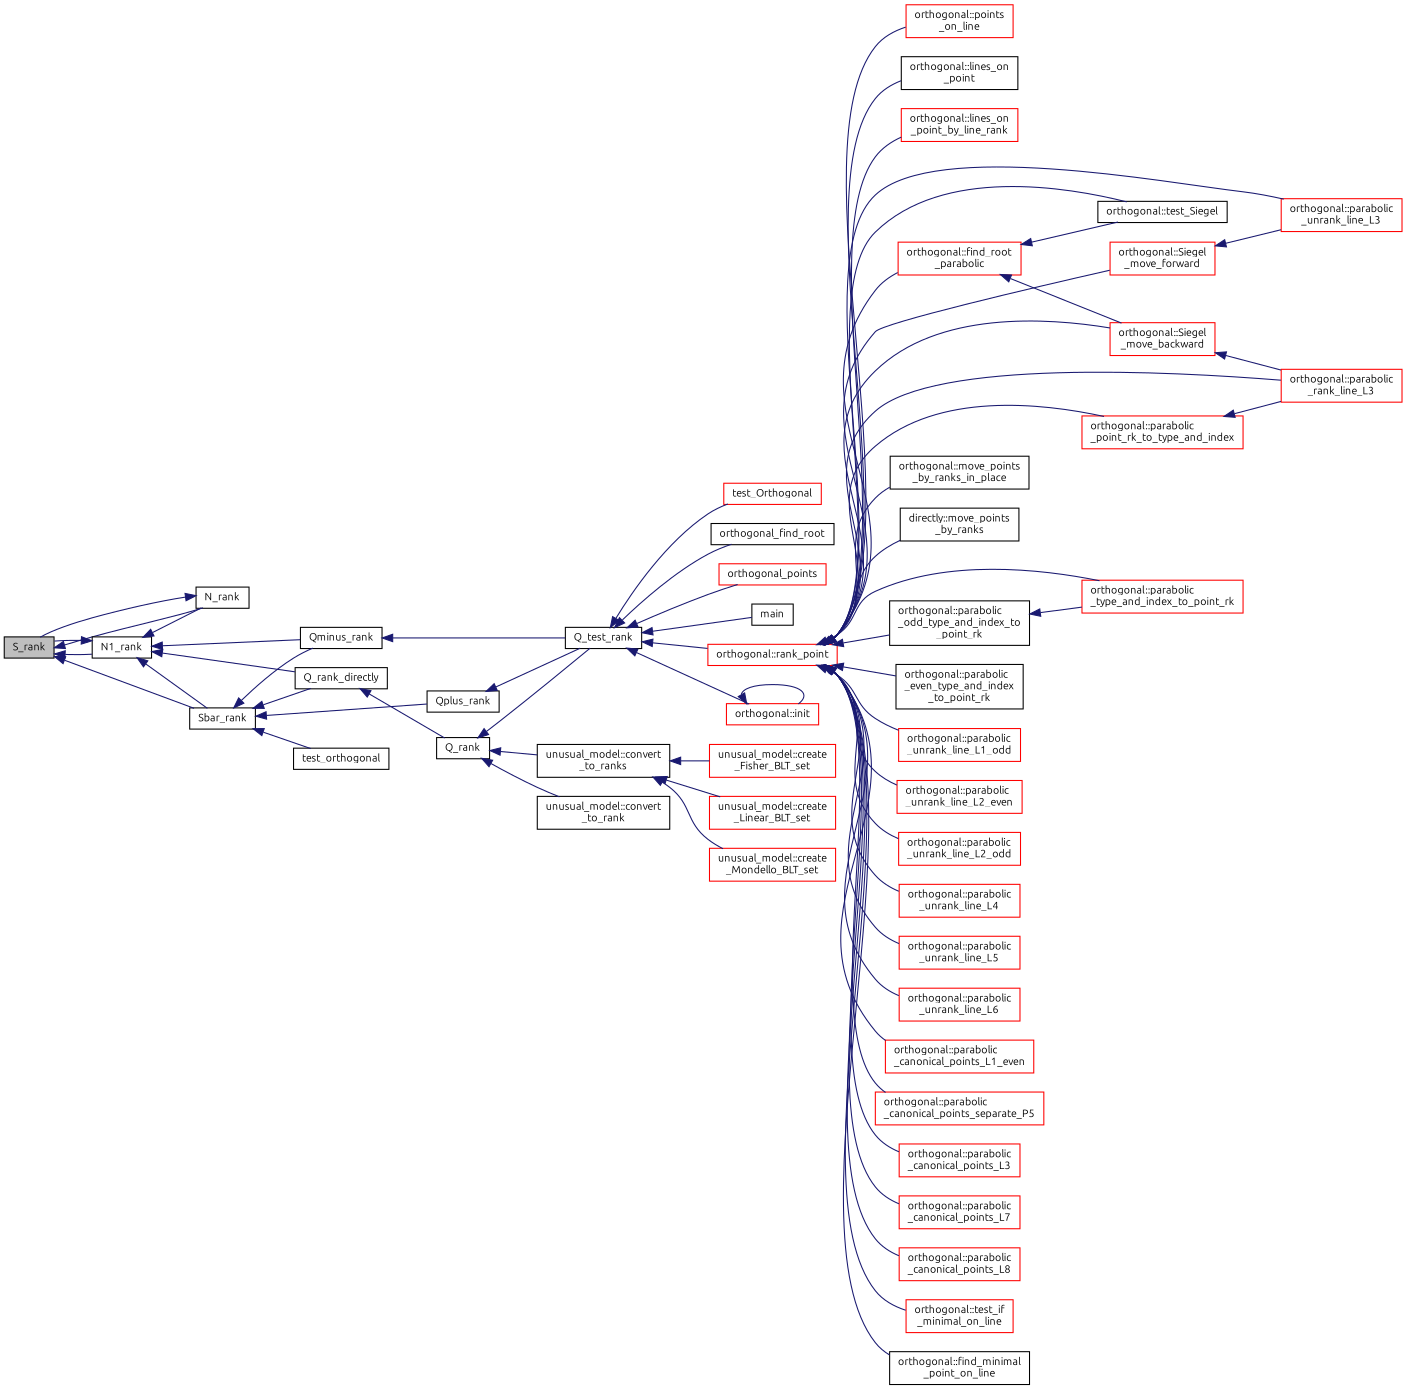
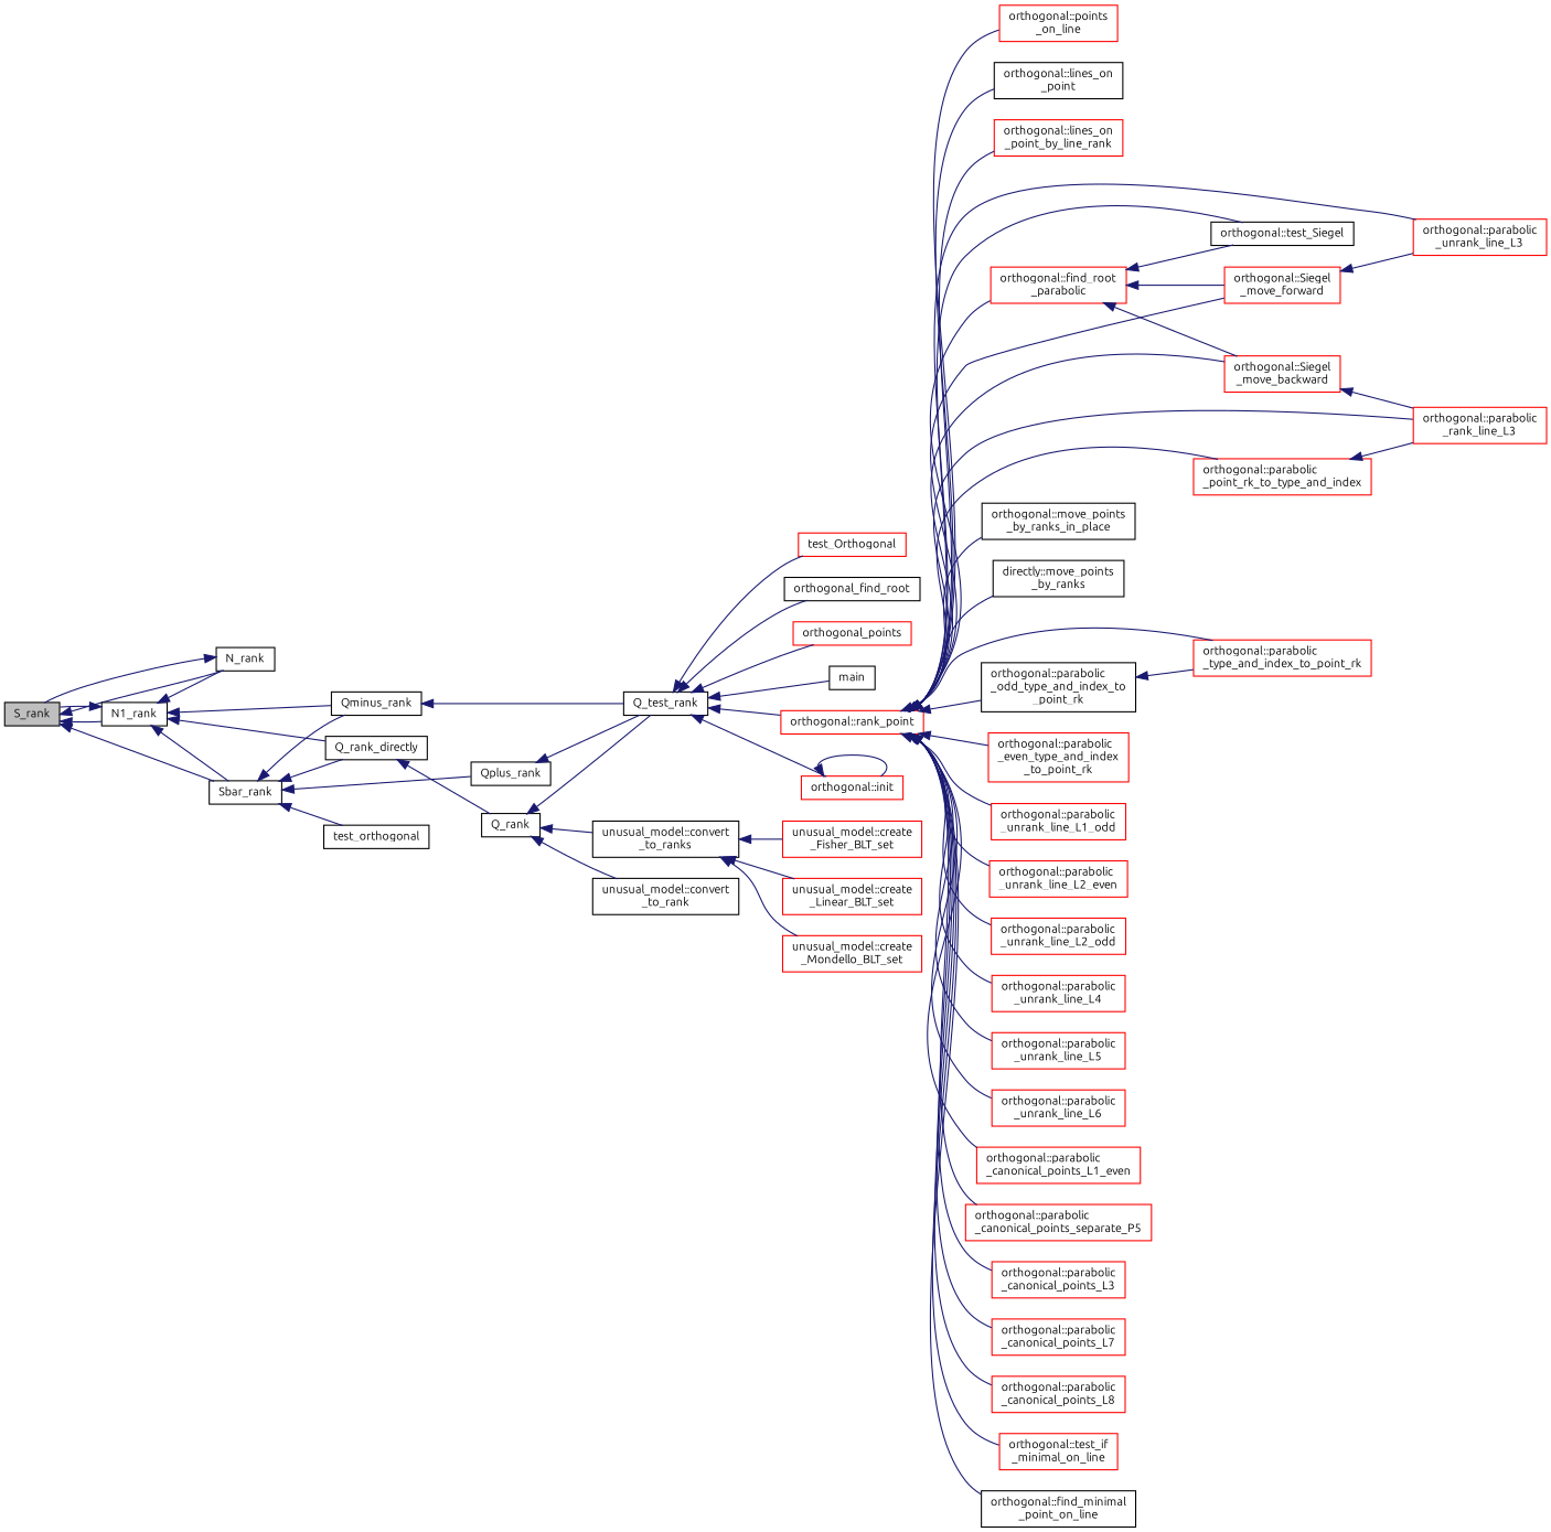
  digraph {
    fontname=Ubuntu
    rankdir=LR
    node [color=red fillcolor=white fontname=Ubuntu fontsize=10 shape=record style=filled]
    edge [color=midnightblue dir=back fontname=Ubuntu fontsize=10 labelfontname=Helvetica labelfontsize=10 style=solid]
    n1 [color=black fillcolor=grey75 fontcolor=black height=0.2 label=S_rank width=0.4]
    n2 [color=black height=0.2 label=N_rank width=0.4]
    n3 [color=black height=0.2 label=N1_rank width=0.4]
    n4 [color=black height=0.2 label=Sbar_rank width=0.4]
    n5 [color=black height=0.2 label=Q_rank_directly width=0.4]
    n6 [color=black height=0.2 label=Qminus_rank width=0.4]
    n7 [color=black height=0.2 label=Qplus_rank width=0.4]
    n8 [color=black height=0.2 label=test_orthogonal width=0.4]
    n9 [color=black height=0.2 label=Q_rank width=0.4]
    n10 [color=black height=0.2 label=Q_test_rank width=0.4]
    n11 [color=black height=0.2 label="unusual_model::convert\l_to_ranks" width=0.4]
    n12 [color=black height=0.2 label="unusual_model::convert\l_to_rank" width=0.4]
    n13 [color=black height=0.2 label=main width=0.4]
    n14 [height=0.2 label="orthogonal::rank_point" width=0.4]
    n15 [height=0.2 label="orthogonal::init" width=0.4]
    n16 [height=0.2 label=test_Orthogonal width=0.4]
    n17 [color=black height=0.2 label=orthogonal_find_root width=0.4]
    n18 [height=0.2 label=orthogonal_points width=0.4]
    n19 [height=0.2 label="unusual_model::create\l_Fisher_BLT_set" width=0.4]
    n20 [height=0.2 label="unusual_model::create\l_Linear_BLT_set" width=0.4]
    n21 [height=0.2 label="unusual_model::create\l_Mondello_BLT_set" width=0.4]
    n22 [height=0.2 label="orthogonal::points\l_on_line" width=0.4]
    n23 [color=black height=0.2 label="orthogonal::lines_on\l_point" width=0.4]
    n24 [height=0.2 label="orthogonal::lines_on\l_point_by_line_rank" width=0.4]
    n25 [color=black height=0.2 label="orthogonal::test_Siegel" width=0.4]
    n26 [color=black height=0.2 label="orthogonal::move_points\l_by_ranks_in_place" width=0.4]
    n27 [color=black height=0.2 label="directly::move_points\l_by_ranks" width=0.4]
    n28 [height=0.2 label="orthogonal::parabolic\l_type_and_index_to_point_rk" width=0.4]
-   n29 [color=black height=0.2 label="orthogonal::parabolic\l_even_type_and_index\l_to_point_rk" width=0.4]
+   n29 [height=0.2 label="orthogonal::parabolic\l_even_type_and_index\l_to_point_rk" width=0.4]
    n30 [color=black height=0.2 label="orthogonal::parabolic\l_odd_type_and_index_to\l_point_rk" width=0.4]
    n31 [height=0.2 label="orthogonal::parabolic\l_point_rk_to_type_and_index" width=0.4]
    n32 [height=0.2 label="orthogonal::parabolic\l_rank_line_L3" width=0.4]
    n33 [height=0.2 label="orthogonal::parabolic\l_unrank_line_L1_odd" width=0.4]
    n34 [height=0.2 label="orthogonal::parabolic\l_unrank_line_L2_even" width=0.4]
    n35 [height=0.2 label="orthogonal::parabolic\l_unrank_line_L2_odd" width=0.4]
    n36 [height=0.2 label="orthogonal::parabolic\l_unrank_line_L3" width=0.4]
    n37 [height=0.2 label="orthogonal::parabolic\l_unrank_line_L4" width=0.4]
    n38 [height=0.2 label="orthogonal::parabolic\l_unrank_line_L5" width=0.4]
    n39 [height=0.2 label="orthogonal::parabolic\l_unrank_line_L6" width=0.4]
    n40 [height=0.2 label="orthogonal::find_root\l_parabolic" width=0.4]
    n41 [height=0.2 label="orthogonal::Siegel\l_move_forward" width=0.4]
    n42 [height=0.2 label="orthogonal::Siegel\l_move_backward" width=0.4]
    n43 [height=0.2 label="orthogonal::parabolic\l_canonical_points_L1_even" width=0.4]
    n44 [height=0.2 label="orthogonal::parabolic\l_canonical_points_separate_P5" width=0.4]
    n45 [height=0.2 label="orthogonal::parabolic\l_canonical_points_L3" width=0.4]
    n46 [height=0.2 label="orthogonal::parabolic\l_canonical_points_L7" width=0.4]
    n47 [height=0.2 label="orthogonal::parabolic\l_canonical_points_L8" width=0.4]
    n48 [height=0.2 label="orthogonal::test_if\l_minimal_on_line" width=0.4]
    n49 [color=black height=0.2 label="orthogonal::find_minimal\l_point_on_line" width=0.4]
    n1 -> n2
    n1 -> n3
    n1 -> n4
    n2 -> n1
    n3 -> n1
    n3 -> n2
    n3 -> n4
    n3 -> n5
    n3 -> n6
    n4 -> n5
    n4 -> n6
    n4 -> n7
    n4 -> n8
    n5 -> n9
    n6 -> n10
    n7 -> n10
    n9 -> n10
    n9 -> n11
    n9 -> n12
    n10 -> n13
    n10 -> n14
    n10 -> n15
    n10 -> n16
    n10 -> n17
    n10 -> n18
    n11 -> n19
    n11 -> n20
    n11 -> n21
    n14 -> n22
    n14 -> n23
    n14 -> n24
    n14 -> n25
    n14 -> n26
    n14 -> n27
    n14 -> n28
    n14 -> n29
    n14 -> n30
    n14 -> n31
    n14 -> n32
    n14 -> n33
    n14 -> n34
    n14 -> n35
    n14 -> n36
    n14 -> n37
    n14 -> n38
    n14 -> n39
    n14 -> n40
    n14 -> n41
    n14 -> n42
    n14 -> n43
    n14 -> n44
    n14 -> n45
    n14 -> n46
    n14 -> n47
    n14 -> n48
    n14 -> n49
    n15 -> n15
    n30 -> n28
    n31 -> n32
    n40 -> n25
+   n40 -> n41
    n40 -> n42
    n41 -> n36
    n42 -> n32
  }
